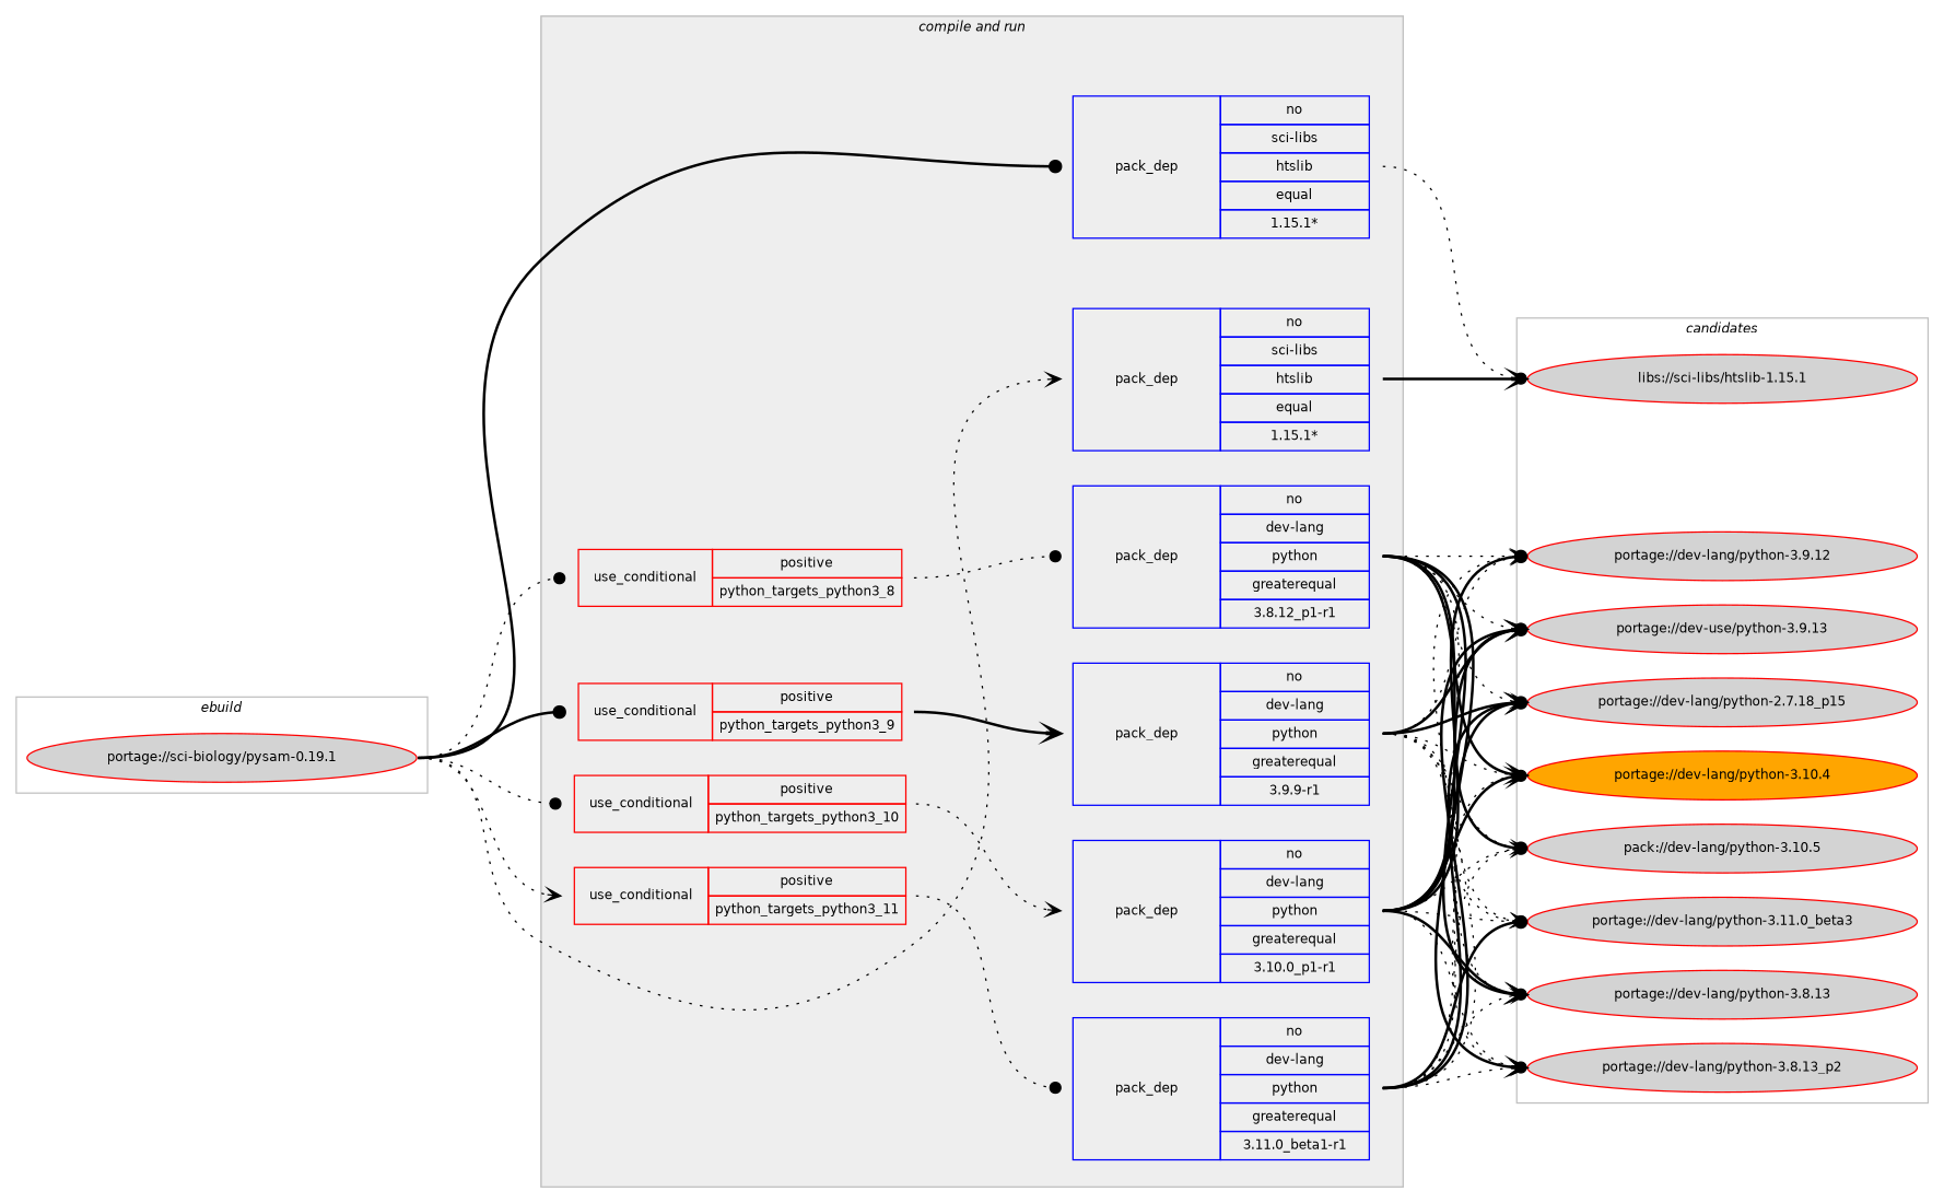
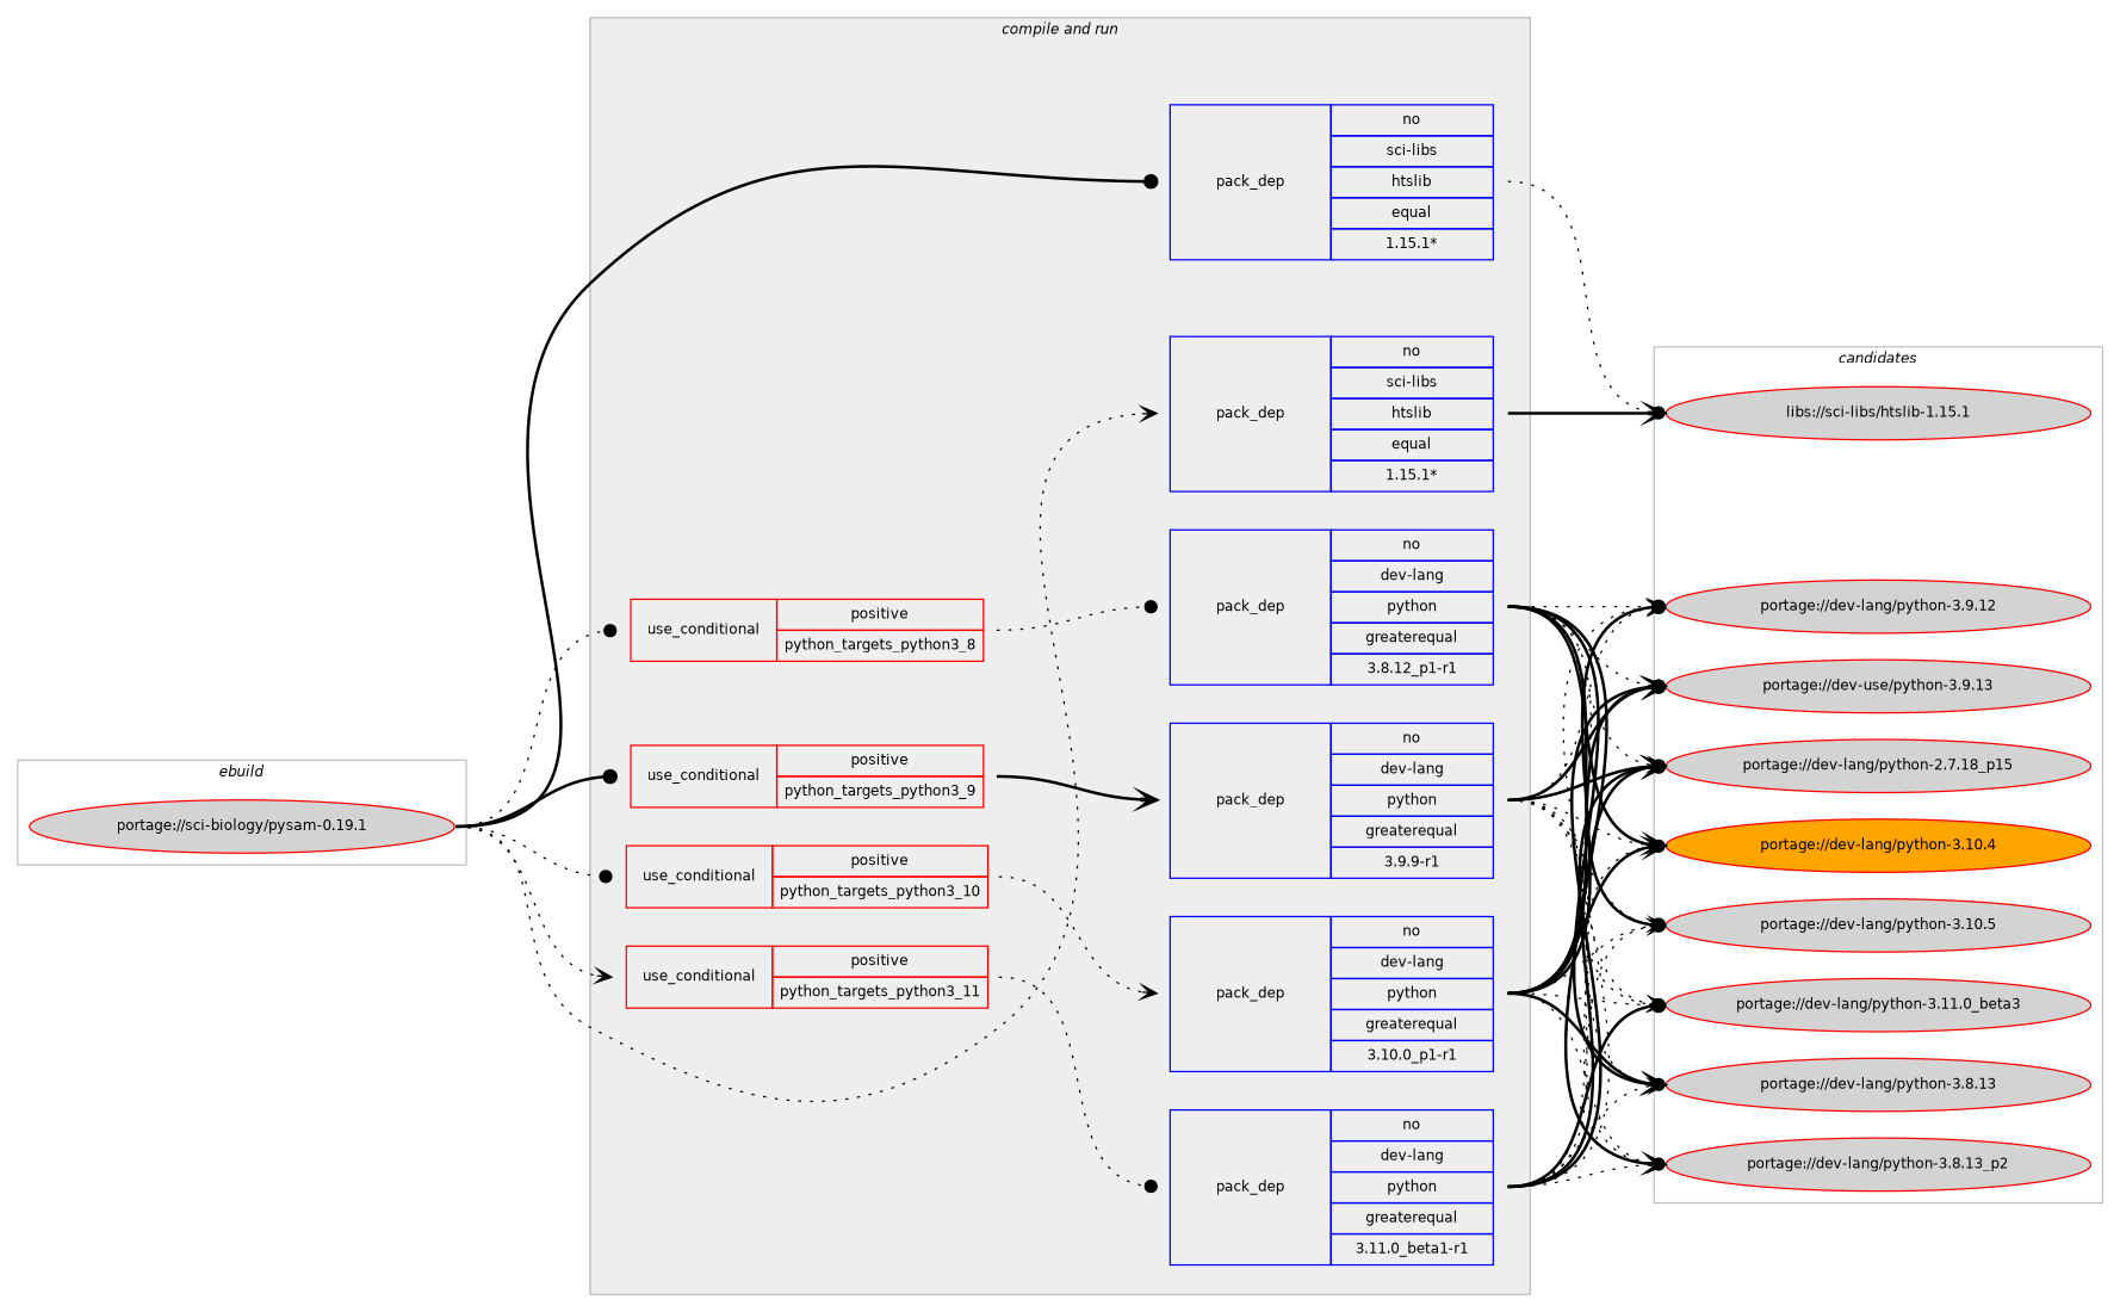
  digraph {
    compound=true
    concentrate=true
    fontname=Helvetica
    fontsize=10
    newrank=true
    rankdir=LR
    ranksep=1.5
    node [color=red fontname=Helvetica fontsize=10]
    edge [arrowhead=vee headport=w style=dotted tailport=e weight=100]
    n1 [fillcolor=lightgrey label="portage://sci-biology/pysam-0.19.1" style=filled width=4]
    n2 [color=blue label=<<TABLE BORDER="0" CELLBORDER="1" CELLSPACING="0" CELLPADDING="4" WIDTH="220"><TR><TD ROWSPAN="6" CELLPADDING="30">pack_dep</TD></TR><TR><TD WIDTH="110">no</TD></TR><TR><TD>sci-libs</TD></TR><TR><TD>htslib</TD></TR><TR><TD>equal</TD></TR><TR><TD>1.15.1*</TD></TR></TABLE>> shape=none]
    n3 [color=blue label=<<TABLE BORDER="0" CELLBORDER="1" CELLSPACING="0" CELLPADDING="4" WIDTH="220"><TR><TD ROWSPAN="6" CELLPADDING="30">pack_dep</TD></TR><TR><TD WIDTH="110">no</TD></TR><TR><TD>dev-lang</TD></TR><TR><TD>python</TD></TR><TR><TD>greaterequal</TD></TR><TR><TD>3.10.0_p1-r1</TD></TR></TABLE>> shape=none]
    n4 [label=<<TABLE BORDER="0" CELLBORDER="1" CELLSPACING="0" CELLPADDING="4"><TR><TD ROWSPAN="3" CELLPADDING="10">use_conditional</TD></TR><TR><TD>positive</TD></TR><TR><TD>python_targets_python3_10</TD></TR></TABLE>> shape=none]
    n5 [color=blue label=<<TABLE BORDER="0" CELLBORDER="1" CELLSPACING="0" CELLPADDING="4" WIDTH="220"><TR><TD ROWSPAN="6" CELLPADDING="30">pack_dep</TD></TR><TR><TD WIDTH="110">no</TD></TR><TR><TD>dev-lang</TD></TR><TR><TD>python</TD></TR><TR><TD>greaterequal</TD></TR><TR><TD>3.11.0_beta1-r1</TD></TR></TABLE>> shape=none]
    n6 [label=<<TABLE BORDER="0" CELLBORDER="1" CELLSPACING="0" CELLPADDING="4"><TR><TD ROWSPAN="3" CELLPADDING="10">use_conditional</TD></TR><TR><TD>positive</TD></TR><TR><TD>python_targets_python3_11</TD></TR></TABLE>> shape=none]
    n7 [color=blue label=<<TABLE BORDER="0" CELLBORDER="1" CELLSPACING="0" CELLPADDING="4" WIDTH="220"><TR><TD ROWSPAN="6" CELLPADDING="30">pack_dep</TD></TR><TR><TD WIDTH="110">no</TD></TR><TR><TD>dev-lang</TD></TR><TR><TD>python</TD></TR><TR><TD>greaterequal</TD></TR><TR><TD>3.8.12_p1-r1</TD></TR></TABLE>> shape=none]
    n8 [label=<<TABLE BORDER="0" CELLBORDER="1" CELLSPACING="0" CELLPADDING="4"><TR><TD ROWSPAN="3" CELLPADDING="10">use_conditional</TD></TR><TR><TD>positive</TD></TR><TR><TD>python_targets_python3_8</TD></TR></TABLE>> shape=none]
    n9 [color=blue label=<<TABLE BORDER="0" CELLBORDER="1" CELLSPACING="0" CELLPADDING="4" WIDTH="220"><TR><TD ROWSPAN="6" CELLPADDING="30">pack_dep</TD></TR><TR><TD WIDTH="110">no</TD></TR><TR><TD>dev-lang</TD></TR><TR><TD>python</TD></TR><TR><TD>greaterequal</TD></TR><TR><TD>3.9.9-r1</TD></TR></TABLE>> shape=none]
    n10 [label=<<TABLE BORDER="0" CELLBORDER="1" CELLSPACING="0" CELLPADDING="4"><TR><TD ROWSPAN="3" CELLPADDING="10">use_conditional</TD></TR><TR><TD>positive</TD></TR><TR><TD>python_targets_python3_9</TD></TR></TABLE>> shape=none]
    n11 [color=blue label=<<TABLE BORDER="0" CELLBORDER="1" CELLSPACING="0" CELLPADDING="4" WIDTH="220"><TR><TD ROWSPAN="6" CELLPADDING="30">pack_dep</TD></TR><TR><TD WIDTH="110">no</TD></TR><TR><TD>sci-libs</TD></TR><TR><TD>htslib</TD></TR><TR><TD>equal</TD></TR><TR><TD>1.15.1*</TD></TR></TABLE>> shape=none]
    n12 [fillcolor=lightgrey label="libs://sci-libs/htslib-1.15.1" style=filled width=4]
    n13 [fillcolor=lightgrey label="portage://dev-lang/python-2.7.18_p15" style=filled width=4]
    n14 [fillcolor=orange label="portage://dev-lang/python-3.10.4" style=filled width=4]
-   n15 [fillcolor=lightgrey label="pack://dev-lang/python-3.10.5" style=filled width=4]
+   n15 [fillcolor=lightgrey label="portage://dev-lang/python-3.10.5" style=filled width=4]
    n16 [fillcolor=lightgrey label="portage://dev-lang/python-3.11.0_beta3" style=filled width=4]
    n17 [fillcolor=lightgrey label="portage://dev-lang/python-3.8.13" style=filled width=4]
    n18 [fillcolor=lightgrey label="portage://dev-lang/python-3.8.13_p2" style=filled width=4]
    n19 [fillcolor=lightgrey label="portage://dev-lang/python-3.9.12" style=filled width=4]
    n20 [fillcolor=lightgrey label="portage://dev-use/python-3.9.13" style=filled width=4]
    subgraph cluster_1 {
      color=gray
      label=<<i>ebuild</i>>
      rank=same
      n1
    }
    subgraph cluster_2 {
      color=gray
      label=<<i>dependencies</i>>
      subgraph cluster_3 {
        color=gray
        fillcolor="#eeeeee"
        label=<<i>run</i>>
        style=filled
        subgraph sub_4 {
          color=gray
          fillcolor="#eeeeee"
          label=<<i>run</i>>
          style=filled
          n4
          subgraph sub_5 {
            color=gray
            fillcolor="#eeeeee"
            label=<<i>run</i>>
            style=filled
            n3
          }
        }
        subgraph sub_6 {
          color=gray
          fillcolor="#eeeeee"
          label=<<i>run</i>>
          style=filled
          n6
          subgraph sub_7 {
            color=gray
            fillcolor="#eeeeee"
            label=<<i>run</i>>
            style=filled
            n5
          }
        }
        subgraph sub_8 {
          color=gray
          fillcolor="#eeeeee"
          label=<<i>run</i>>
          style=filled
          n8
          subgraph sub_9 {
            color=gray
            fillcolor="#eeeeee"
            label=<<i>run</i>>
            style=filled
            n7
          }
        }
        subgraph sub_10 {
          color=gray
          fillcolor="#eeeeee"
          label=<<i>run</i>>
          style=filled
          n10
          subgraph sub_11 {
            color=gray
            fillcolor="#eeeeee"
            label=<<i>run</i>>
            style=filled
            n9
          }
        }
        subgraph sub_12 {
          color=gray
          fillcolor="#eeeeee"
          label=<<i>run</i>>
          style=filled
          n11
        }
      }
      subgraph cluster_13 {
        color=gray
        fillcolor="#eeeeee"
        label=<<i>compile</i>>
        style=filled
        subgraph sub_14 {
          color=gray
          fillcolor="#eeeeee"
          label=<<i>compile</i>>
          style=filled
          n2
        }
      }
      subgraph cluster_15 {
        color=gray
        fillcolor="#eeeeee"
        label=<<i>compile and run</i>>
        style=filled
      }
    }
    subgraph cluster_16 {
      color=gray
      label=<<i>candidates</i>>
      rank=same
      subgraph sub_17 {
        color=black
        label=<<i>candidates</i>>
        nodesep=1
        rank=same
        n12
      }
      subgraph sub_18 {
        color=black
        label=<<i>candidates</i>>
        nodesep=1
        rank=same
        n13
        n14
        n15
        n16
        n17
        n18
        n19
        n20
      }
      subgraph sub_19 {
        color=black
        label=<<i>candidates</i>>
        nodesep=1
        rank=same
        n13
        n14
        n15
        n16
        n17
        n18
        n19
        n20
      }
      subgraph sub_20 {
        color=black
        label=<<i>candidates</i>>
        nodesep=1
        rank=same
        n13
        n14
        n15
        n16
        n17
        n18
        n19
        n20
      }
      subgraph sub_21 {
        color=black
        label=<<i>candidates</i>>
        nodesep=1
        rank=same
        n13
        n14
        n15
        n16
        n17
        n18
        n19
        n20
      }
      subgraph sub_22 {
        color=black
        label=<<i>candidates</i>>
        nodesep=1
        rank=same
        n12
      }
    }
    n1 -> n2 [arrowhead=dot style=bold weight=20]
    n1 -> n4 [arrowhead=dot weight=20]
    n1 -> n6 [weight=20]
    n1 -> n8 [arrowhead=dot weight=20]
    n1 -> n10 [arrowhead=dot style=bold weight=20]
    n1 -> n11 [weight=20]
    n2 -> n12 [arrowhead=dot]
    n3 -> n13 [arrowhead=dot style=bold]
    n3 -> n14 [style=bold]
    n3 -> n15
    n3 -> n16 [arrowhead=dot]
    n3 -> n17 [style=bold]
    n3 -> n18 [arrowhead=dot]
    n3 -> n19 [arrowhead=dot style=bold]
    n3 -> n20 [style=bold]
    n4 -> n3 [weight=20]
    n5 -> n13 [style=bold]
    n5 -> n14 [arrowhead=dot]
    n5 -> n15
    n5 -> n16 [arrowhead=dot style=bold]
    n5 -> n17
    n5 -> n18
    n5 -> n19
    n5 -> n20 [style=bold]
    n6 -> n5 [arrowhead=dot weight=20]
    n7 -> n13
    n7 -> n14 [style=bold]
    n7 -> n15 [arrowhead=dot style=bold]
    n7 -> n16
    n7 -> n17 [style=bold]
    n7 -> n18 [style=bold]
    n7 -> n19
    n7 -> n20 [arrowhead=dot]
    n8 -> n7 [arrowhead=dot weight=20]
    n9 -> n13 [style=bold]
    n9 -> n14
    n9 -> n15
    n9 -> n16
    n9 -> n17 [arrowhead=dot]
    n9 -> n18
    n9 -> n19
    n9 -> n20 [arrowhead=dot style=bold]
    n10 -> n9 [style=bold weight=20]
    n11 -> n12 [style=bold]
  }
